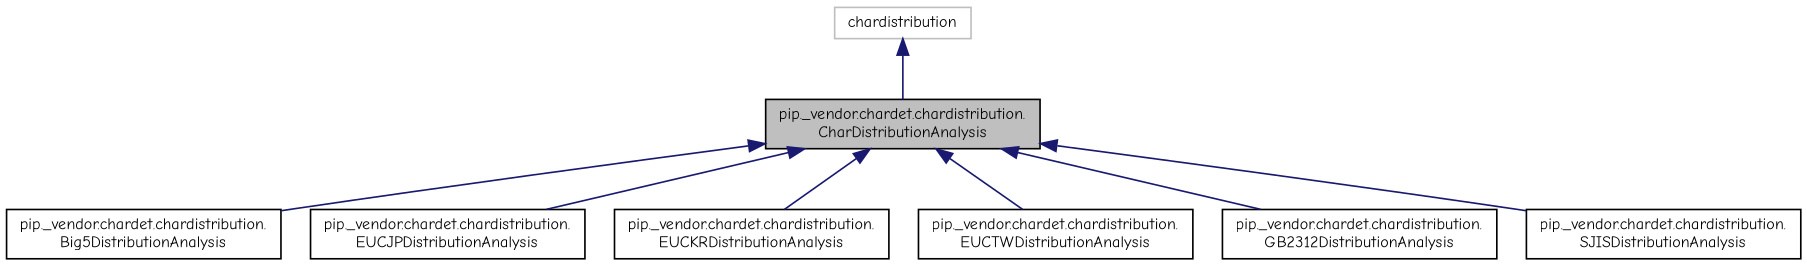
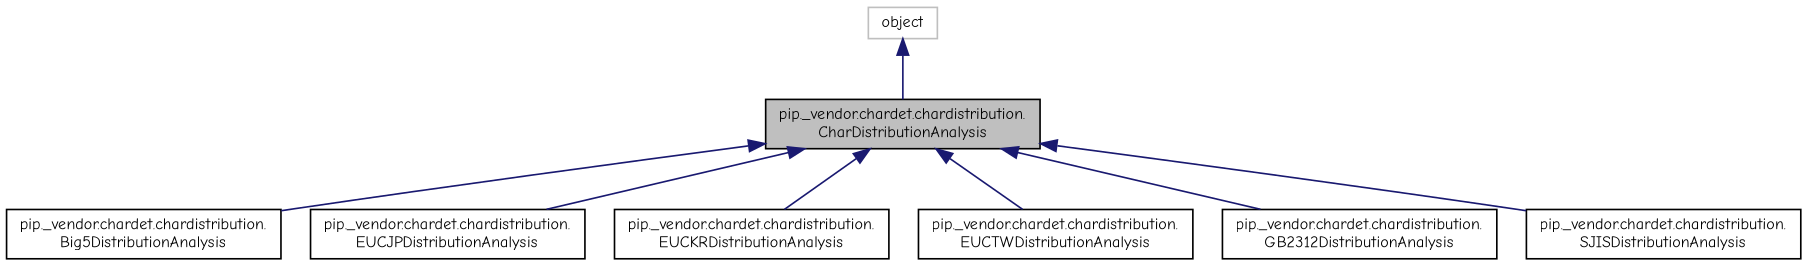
  digraph {
    rankdir=TB
    fontname="Comic Neue"
    node [color=black fillcolor=white fontname="Comic Neue" fontsize=10 shape=record style=filled]
    edge [color=midnightblue dir=back fontname="Comic Neue" fontsize=10 labelfontname=Helvetica labelfontsize=10 style=solid]
    n1 [fillcolor=grey75 fontcolor=black height=0.2 label="pip._vendor.chardet.chardistribution.\lCharDistributionAnalysis" width=0.4]
    n2 [height=0.2 label="pip._vendor.chardet.chardistribution.\lBig5DistributionAnalysis" width=0.4]
    n3 [height=0.2 label="pip._vendor.chardet.chardistribution.\lEUCJPDistributionAnalysis" width=0.4]
    n4 [height=0.2 label="pip._vendor.chardet.chardistribution.\lEUCKRDistributionAnalysis" width=0.4]
    n5 [height=0.2 label="pip._vendor.chardet.chardistribution.\lEUCTWDistributionAnalysis" width=0.4]
    n6 [height=0.2 label="pip._vendor.chardet.chardistribution.\lGB2312DistributionAnalysis" width=0.4]
    n7 [height=0.2 label="pip._vendor.chardet.chardistribution.\lSJISDistributionAnalysis" width=0.4]
-   n8 [color=grey75 height=0.2 label=chardistribution width=0.4]
+   n8 [color=grey75 height=0.2 label=object width=0.4]
    n1 -> n2
    n1 -> n3
    n1 -> n4
    n1 -> n5
    n1 -> n6
    n1 -> n7
    n8 -> n1
  }
